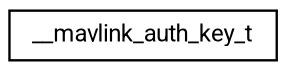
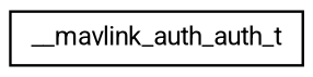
  digraph {
    rankdir=LR
    fontname=Roboto
-   n1 [color=black fillcolor=white fontname=Roboto fontsize=10 height=0.2 label=__mavlink_auth_key_t shape=record style=filled width=0.4]
+   n1 [color=black fillcolor=white fontname=Roboto fontsize=10 height=0.2 label=__mavlink_auth_auth_t shape=record style=filled width=0.4]
  }
